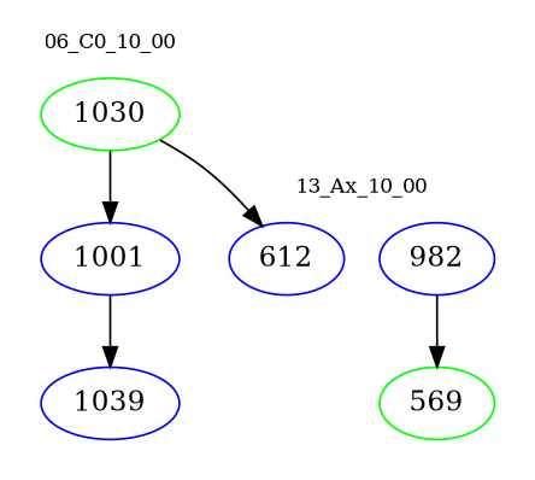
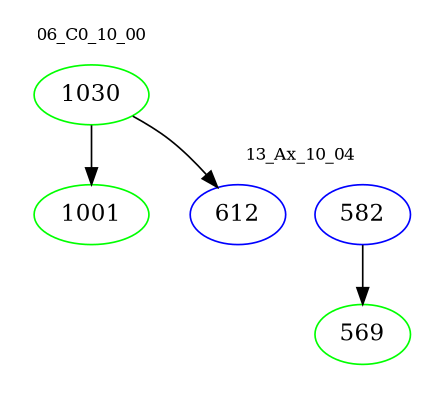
  digraph {
    node [color=blue]
    edge [color=black]
-   n1 [label=982]
+   n1 [label=582]
    n2 [color=green label=569]
    n3 [label=612]
    n4 [color=green label=1030]
-   n5 [label=1001]
-   n6 [label=1039]
+   n5 [color=green label=1001]
    subgraph cluster_1 {
      color=white
      fontsize=10
-     label="13_Ax_10_00"
+     label="13_Ax_10_04"
      n1
      n2
      n3
    }
    subgraph cluster_2 {
      color=white
      fontsize=10
      label="06_C0_10_00"
      n4
      n5
-     n6
    }
    n1 -> n2
    n4 -> n3
    n4 -> n5
-   n5 -> n6
  }
